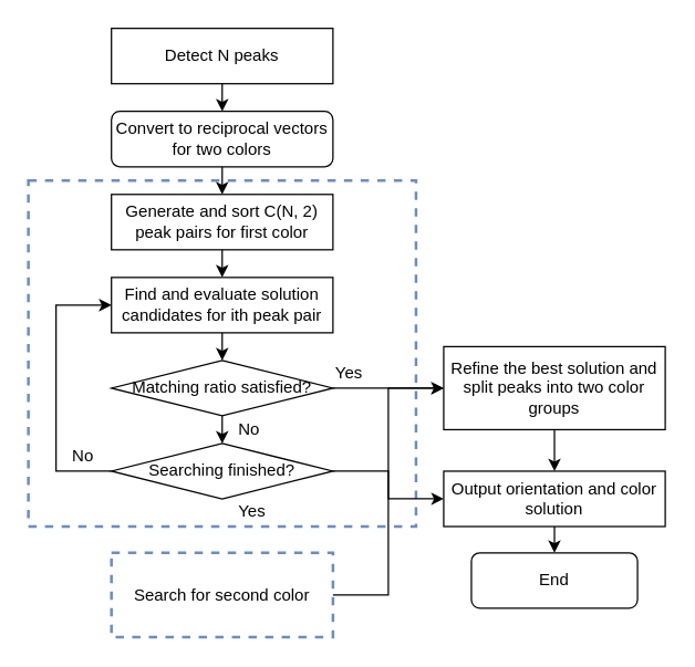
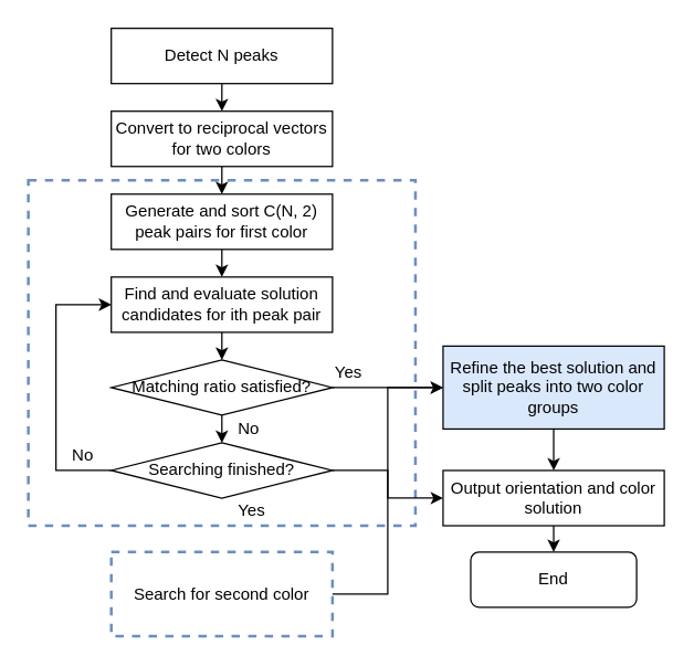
  <mxCell id="0" />
  <mxCell id="1" parent="0" />
  <mxCell id="2" value="" style="rounded=0;whiteSpace=wrap;html=1;fillOpacity=0;fillColor=#dae8fc;strokeColor=#6c8ebf;strokeWidth=2;dashed=1;" parent="1" vertex="1"><mxGeometry x="20" y="130" width="280" height="250" as="geometry" /></mxCell>
  <mxCell id="3" style="edgeStyle=orthogonalEdgeStyle;rounded=0;orthogonalLoop=1;jettySize=auto;html=1;exitX=0.5;exitY=1;exitDx=0;exitDy=0;entryX=0.5;entryY=0;entryDx=0;entryDy=0;" parent="1" source="4" target="6" edge="1"><mxGeometry relative="1" as="geometry" /></mxCell>
  <mxCell id="4" value="Detect N peaks" style="rounded=0;whiteSpace=wrap;html=1;" parent="1" vertex="1"><mxGeometry x="80" y="20" width="160" height="40" as="geometry" /></mxCell>
  <mxCell id="5" style="edgeStyle=orthogonalEdgeStyle;rounded=0;orthogonalLoop=1;jettySize=auto;html=1;exitX=0.5;exitY=1;exitDx=0;exitDy=0;entryX=0.5;entryY=0;entryDx=0;entryDy=0;" parent="1" source="6" target="8" edge="1"><mxGeometry relative="1" as="geometry" /></mxCell>
- <mxCell id="6" value="Convert to reciprocal vectors for two colors" style="whiteSpace=wrap;html=1;rounded=1;" parent="1" vertex="1"><mxGeometry x="80" y="80" width="160" height="40" as="geometry" /></mxCell>
+ <mxCell id="6" value="Convert to reciprocal vectors for two colors" style="rounded=0;whiteSpace=wrap;html=1;" parent="1" vertex="1"><mxGeometry x="80" y="80" width="160" height="40" as="geometry" /></mxCell>
  <mxCell id="7" style="edgeStyle=orthogonalEdgeStyle;rounded=0;orthogonalLoop=1;jettySize=auto;html=1;exitX=0.5;exitY=1;exitDx=0;exitDy=0;entryX=0.5;entryY=0;entryDx=0;entryDy=0;" parent="1" source="8" target="10" edge="1"><mxGeometry relative="1" as="geometry" /></mxCell>
  <mxCell id="8" value="Generate and sort C(N, 2) peak pairs for first color&lt;br&gt;" style="rounded=0;whiteSpace=wrap;html=1;" parent="1" vertex="1"><mxGeometry x="80" y="140" width="160" height="40" as="geometry" /></mxCell>
  <mxCell id="9" style="edgeStyle=orthogonalEdgeStyle;rounded=0;orthogonalLoop=1;jettySize=auto;html=1;exitX=0.5;exitY=1;exitDx=0;exitDy=0;entryX=0.5;entryY=0;entryDx=0;entryDy=0;" parent="1" source="10" target="13" edge="1"><mxGeometry relative="1" as="geometry" /></mxCell>
  <mxCell id="10" value="Find and evaluate solution candidates for ith peak pair&lt;br&gt;" style="rounded=0;whiteSpace=wrap;html=1;" parent="1" vertex="1"><mxGeometry x="80" y="200" width="160" height="40" as="geometry" /></mxCell>
  <mxCell id="11" style="edgeStyle=orthogonalEdgeStyle;rounded=0;orthogonalLoop=1;jettySize=auto;html=1;exitX=0.5;exitY=1;exitDx=0;exitDy=0;entryX=0.5;entryY=0;entryDx=0;entryDy=0;" parent="1" source="13" target="16" edge="1"><mxGeometry relative="1" as="geometry" /></mxCell>
  <mxCell id="12" value="" style="edgeStyle=orthogonalEdgeStyle;rounded=0;orthogonalLoop=1;jettySize=auto;html=1;" parent="1" source="13" target="21" edge="1"><mxGeometry relative="1" as="geometry" /></mxCell>
  <mxCell id="13" value="Matching ratio satisfied?" style="rhombus;whiteSpace=wrap;html=1;" parent="1" vertex="1"><mxGeometry x="80" y="260" width="160" height="40" as="geometry" /></mxCell>
  <mxCell id="14" style="edgeStyle=orthogonalEdgeStyle;rounded=0;orthogonalLoop=1;jettySize=auto;html=1;entryX=0;entryY=0.5;entryDx=0;entryDy=0;" parent="1" source="16" target="10" edge="1"><mxGeometry relative="1" as="geometry"><Array as="points"><mxPoint x="40" y="340" /><mxPoint x="40" y="220" /></Array></mxGeometry></mxCell>
  <mxCell id="15" value="" style="edgeStyle=orthogonalEdgeStyle;rounded=0;orthogonalLoop=1;jettySize=auto;html=1;" parent="1" source="16" target="23" edge="1"><mxGeometry relative="1" as="geometry" /></mxCell>
  <mxCell id="16" value="Searching finished?" style="rhombus;whiteSpace=wrap;html=1;" parent="1" vertex="1"><mxGeometry x="80" y="320" width="160" height="40" as="geometry" /></mxCell>
  <mxCell id="17" value="Yes" style="text;html=1;resizable=0;points=[];autosize=1;align=left;verticalAlign=top;spacingTop=-4;" parent="1" vertex="1"><mxGeometry x="170" y="359" width="40" height="20" as="geometry" /></mxCell>
  <mxCell id="18" value="No" style="text;html=1;resizable=0;points=[];autosize=1;align=left;verticalAlign=top;spacingTop=-4;" parent="1" vertex="1"><mxGeometry x="50" y="319" width="30" height="20" as="geometry" /></mxCell>
  <mxCell id="19" value="No" style="text;html=1;resizable=0;points=[];autosize=1;align=left;verticalAlign=top;spacingTop=-4;" parent="1" vertex="1"><mxGeometry x="170" y="300" width="30" height="20" as="geometry" /></mxCell>
  <mxCell id="20" style="edgeStyle=orthogonalEdgeStyle;rounded=0;orthogonalLoop=1;jettySize=auto;html=1;exitX=0.5;exitY=1;exitDx=0;exitDy=0;entryX=0.5;entryY=0;entryDx=0;entryDy=0;" parent="1" source="21" target="23" edge="1"><mxGeometry relative="1" as="geometry" /></mxCell>
- <mxCell id="21" value="Refine the best solution and split peaks into two color groups&lt;br&gt;" style="rounded=0;whiteSpace=wrap;html=1;" parent="1" vertex="1"><mxGeometry x="320" y="250" width="160" height="60" as="geometry" /></mxCell>
+ <mxCell id="21" value="Refine the best solution and split peaks into two color groups&lt;br&gt;" style="rounded=0;whiteSpace=wrap;html=1;fillColor=#dae8fc;" parent="1" vertex="1"><mxGeometry x="320" y="250" width="160" height="60" as="geometry" /></mxCell>
  <mxCell id="22" style="edgeStyle=orthogonalEdgeStyle;rounded=0;orthogonalLoop=1;jettySize=auto;html=1;exitX=0.5;exitY=1;exitDx=0;exitDy=0;entryX=0.5;entryY=0;entryDx=0;entryDy=0;" parent="1" source="23" target="24" edge="1"><mxGeometry relative="1" as="geometry" /></mxCell>
  <mxCell id="23" value="Output orientation and color solution&lt;br&gt;" style="rounded=0;whiteSpace=wrap;html=1;" parent="1" vertex="1"><mxGeometry x="320" y="340" width="160" height="40" as="geometry" /></mxCell>
  <mxCell id="24" value="End" style="rounded=1;whiteSpace=wrap;html=1;" parent="1" vertex="1"><mxGeometry x="340" y="399" width="120" height="40" as="geometry" /></mxCell>
  <mxCell id="25" value="Yes" style="text;html=1;resizable=0;points=[];autosize=1;align=left;verticalAlign=top;spacingTop=-4;" parent="1" vertex="1"><mxGeometry x="240" y="259" width="40" height="20" as="geometry" /></mxCell>
  <mxCell id="26" style="edgeStyle=orthogonalEdgeStyle;rounded=0;orthogonalLoop=1;jettySize=auto;html=1;exitX=1;exitY=0.5;exitDx=0;exitDy=0;entryX=0;entryY=0.5;entryDx=0;entryDy=0;" parent="1" source="27" target="21" edge="1"><mxGeometry relative="1" as="geometry" /></mxCell>
  <mxCell id="27" value="Search for second color" style="rounded=0;whiteSpace=wrap;html=1;fillColor=#FFFFFF;strokeColor=#6c8ebf;strokeWidth=2;dashed=1;fillOpacity=0;" parent="1" vertex="1"><mxGeometry x="80" y="399" width="160" height="61" as="geometry" /></mxCell>
